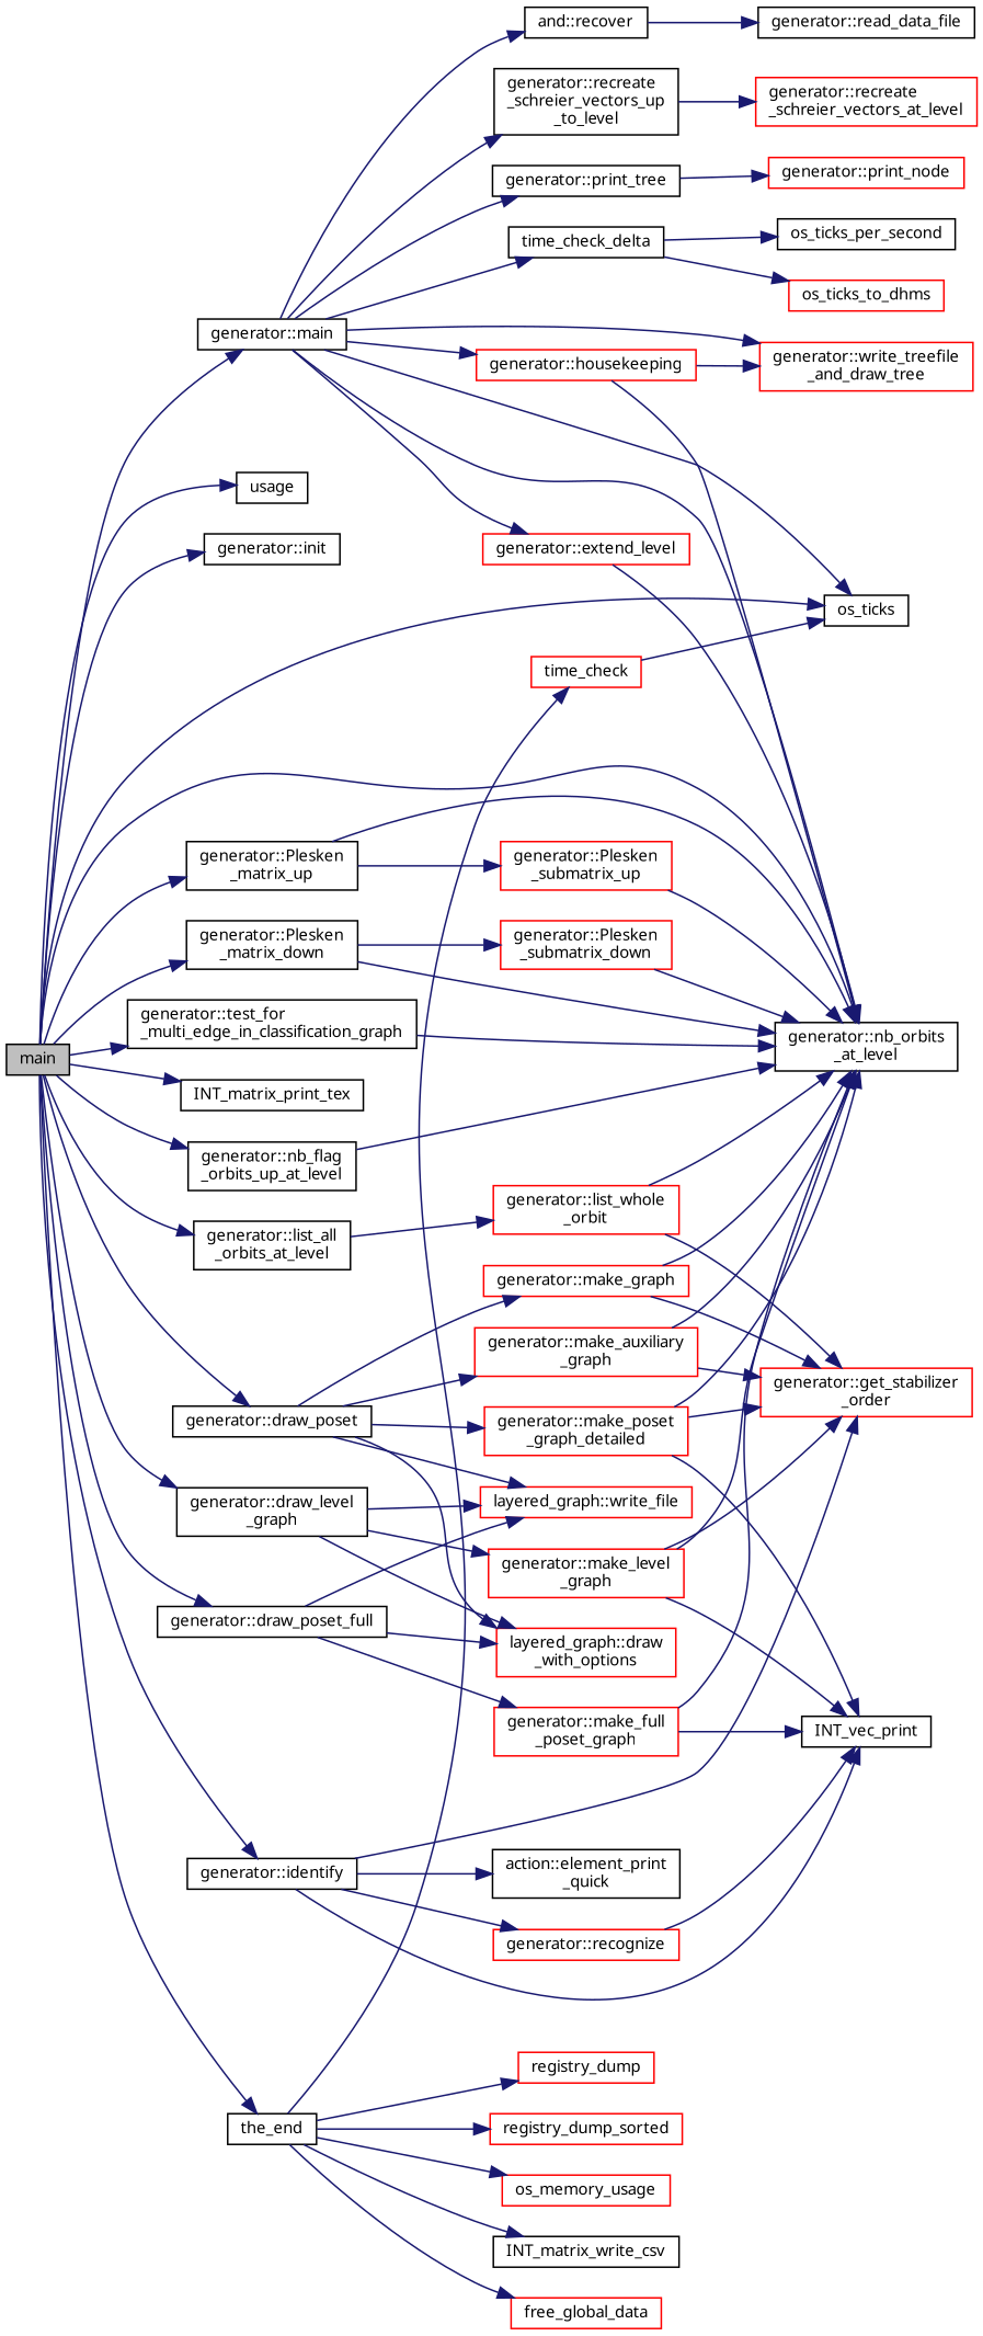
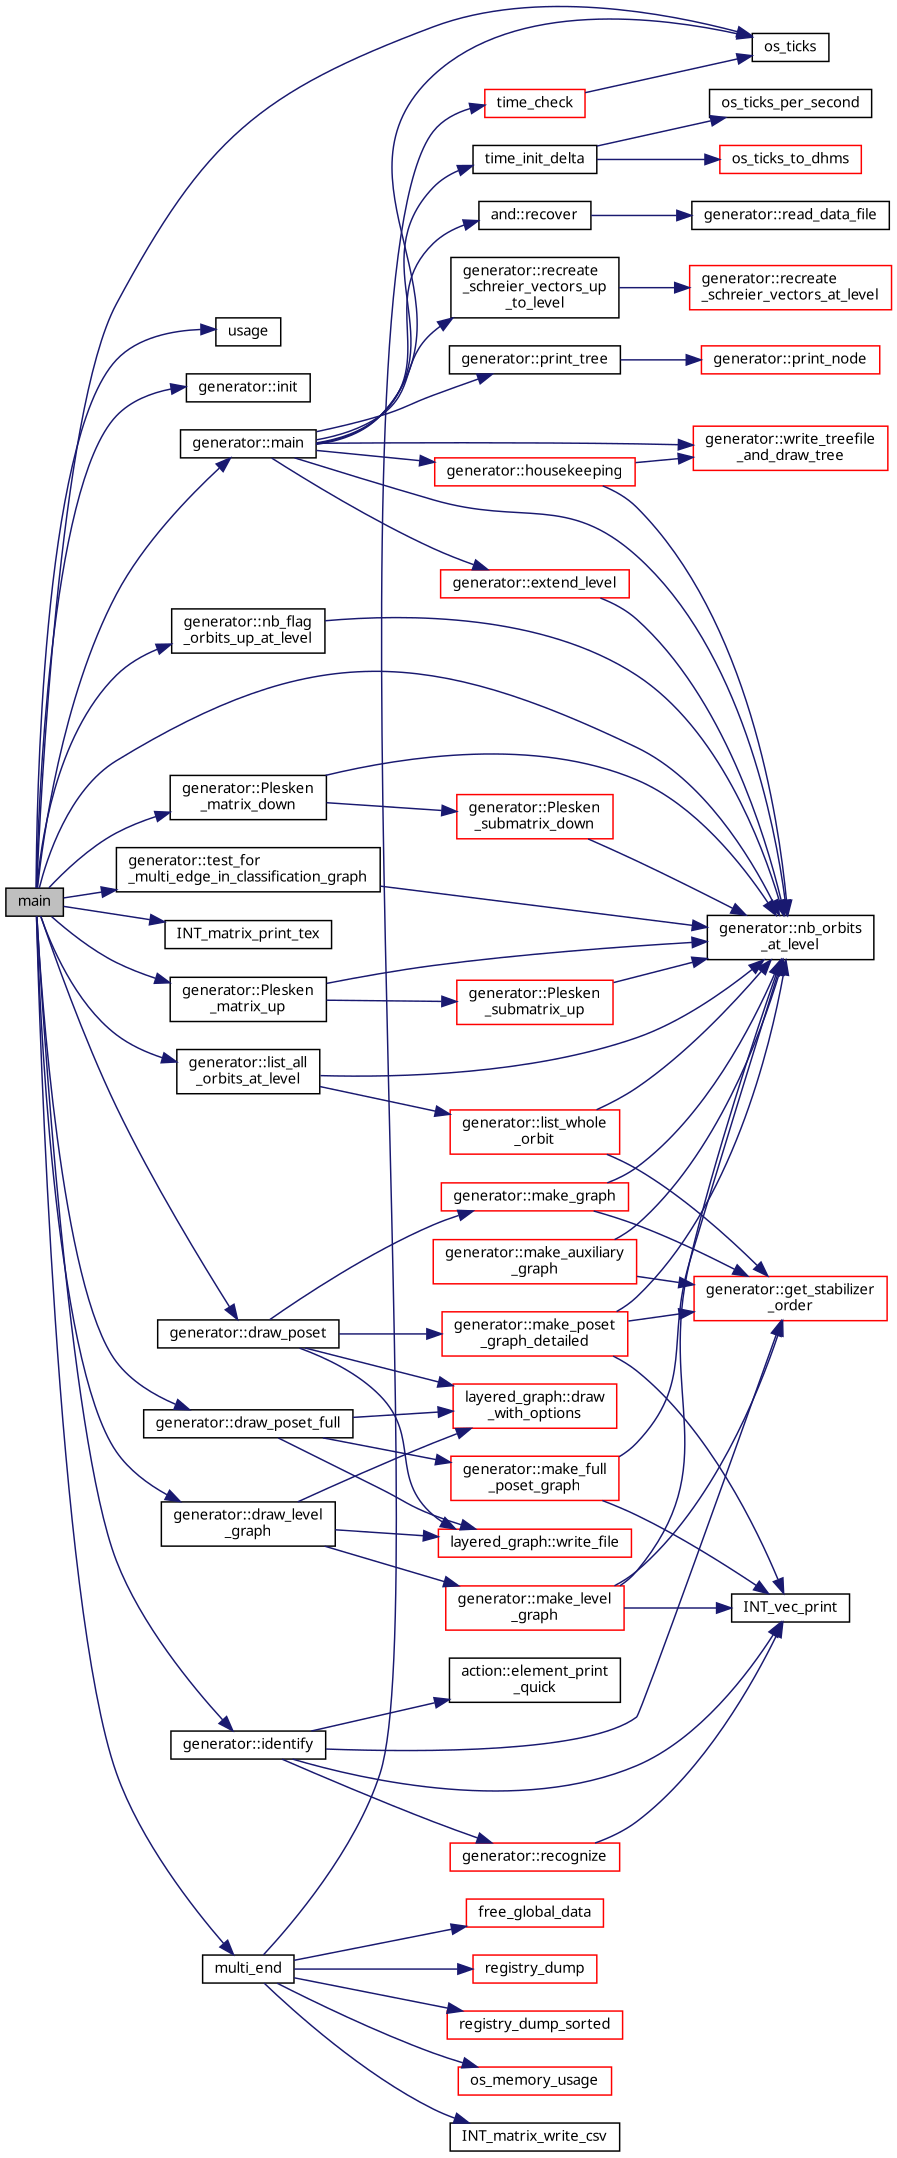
  digraph {
    fontname="Noto Sans"
    rankdir=LR
    node [color=black fillcolor=white fontname="Noto Sans" fontsize=10 shape=record style=filled]
    edge [color=midnightblue fontname="Noto Sans" fontsize=10 labelfontname=Helvetica labelfontsize=10 style=solid]
    n1 [fillcolor=grey75 fontcolor=black height=0.2 label=main width=0.4]
    n2 [height=0.2 label=os_ticks width=0.4]
    n3 [height=0.2 label=usage width=0.4]
    n4 [height=0.2 label="generator::init" width=0.4]
    n5 [height=0.2 label="generator::main" width=0.4]
    n6 [height=0.2 label="generator::nb_orbits\l_at_level" width=0.4]
    n7 [height=0.2 label="generator::draw_poset" width=0.4]
    n8 [height=0.2 label="generator::draw_poset_full" width=0.4]
    n9 [height=0.2 label="generator::Plesken\l_matrix_up" width=0.4]
    n10 [height=0.2 label=INT_matrix_print_tex width=0.4]
    n11 [height=0.2 label="generator::Plesken\l_matrix_down" width=0.4]
    n12 [height=0.2 label="generator::list_all\l_orbits_at_level" width=0.4]
    n13 [height=0.2 label="generator::draw_level\l_graph" width=0.4]
    n14 [height=0.2 label="generator::test_for\l_multi_edge_in_classification_graph" width=0.4]
    n15 [height=0.2 label="generator::identify" width=0.4]
    n16 [height=0.2 label="generator::nb_flag\l_orbits_up_at_level" width=0.4]
-   n17 [height=0.2 label=the_end width=0.4]
-   n18 [height=0.2 label=time_check_delta width=0.4]
+   n17 [height=0.2 label=multi_end width=0.4]
+   n18 [height=0.2 label=time_init_delta width=0.4]
    n19 [height=0.2 label="and::recover" width=0.4]
    n20 [height=0.2 label="generator::recreate\l_schreier_vectors_up\l_to_level" width=0.4]
    n21 [height=0.2 label="generator::print_tree" width=0.4]
    n22 [color=red height=0.2 label="generator::write_treefile\l_and_draw_tree" width=0.4]
    n23 [color=red height=0.2 label="generator::extend_level" width=0.4]
    n24 [color=red height=0.2 label="generator::housekeeping" width=0.4]
    n25 [color=red height=0.2 label="generator::make_auxiliary\l_graph" width=0.4]
    n26 [color=red height=0.2 label="generator::make_graph" width=0.4]
    n27 [color=red height=0.2 label="generator::make_poset\l_graph_detailed" width=0.4]
    n28 [color=red height=0.2 label="layered_graph::write_file" width=0.4]
    n29 [color=red height=0.2 label="layered_graph::draw\l_with_options" width=0.4]
    n30 [color=red height=0.2 label="generator::make_full\l_poset_graph" width=0.4]
    n31 [color=red height=0.2 label="generator::Plesken\l_submatrix_up" width=0.4]
    n32 [color=red height=0.2 label="generator::Plesken\l_submatrix_down" width=0.4]
    n33 [color=red height=0.2 label="generator::list_whole\l_orbit" width=0.4]
    n34 [color=red height=0.2 label="generator::make_level\l_graph" width=0.4]
    n35 [color=red height=0.2 label="generator::get_stabilizer\l_order" width=0.4]
    n36 [height=0.2 label=INT_vec_print width=0.4]
    n37 [color=red height=0.2 label="generator::recognize" width=0.4]
    n38 [height=0.2 label="action::element_print\l_quick" width=0.4]
    n39 [color=red height=0.2 label=free_global_data width=0.4]
    n40 [color=red height=0.2 label=registry_dump width=0.4]
    n41 [color=red height=0.2 label=registry_dump_sorted width=0.4]
    n42 [color=red height=0.2 label=time_check width=0.4]
    n43 [color=red height=0.2 label=os_memory_usage width=0.4]
    n44 [height=0.2 label=INT_matrix_write_csv width=0.4]
    n45 [height=0.2 label=os_ticks_per_second width=0.4]
    n46 [color=red height=0.2 label=os_ticks_to_dhms width=0.4]
    n47 [height=0.2 label="generator::read_data_file" width=0.4]
    n48 [color=red height=0.2 label="generator::recreate\l_schreier_vectors_at_level" width=0.4]
    n49 [color=red height=0.2 label="generator::print_node" width=0.4]
    n1 -> n2
    n1 -> n3
    n1 -> n4
    n1 -> n5
    n1 -> n6
    n1 -> n7
    n1 -> n8
    n1 -> n9
    n1 -> n10
    n1 -> n11
    n1 -> n12
    n1 -> n13
    n1 -> n14
    n1 -> n15
    n1 -> n16
    n1 -> n17
    n5 -> n2
    n5 -> n6
    n5 -> n18
    n5 -> n19
    n5 -> n20
    n5 -> n21
    n5 -> n22
    n5 -> n23
    n5 -> n24
-   n7 -> n25
    n7 -> n26
    n7 -> n27
    n7 -> n28
    n7 -> n29
    n8 -> n28
    n8 -> n29
    n8 -> n30
    n9 -> n6
    n9 -> n31
    n11 -> n6
    n11 -> n32
+   n12 -> n6
    n12 -> n33
    n13 -> n28
    n13 -> n29
    n13 -> n34
    n14 -> n6
    n15 -> n35
    n15 -> n36
    n15 -> n37
    n15 -> n38
    n16 -> n6
    n17 -> n39
    n17 -> n40
    n17 -> n41
    n17 -> n42
    n17 -> n43
    n17 -> n44
    n18 -> n45
    n18 -> n46
    n19 -> n47
    n20 -> n48
    n21 -> n49
    n23 -> n6
    n24 -> n6
    n24 -> n22
    n25 -> n6
    n25 -> n35
    n26 -> n6
    n26 -> n35
    n27 -> n6
    n27 -> n35
    n27 -> n36
    n30 -> n6
    n30 -> n36
    n31 -> n6
    n32 -> n6
    n33 -> n6
    n33 -> n35
    n34 -> n6
    n34 -> n35
    n34 -> n36
    n37 -> n36
    n42 -> n2
  }
